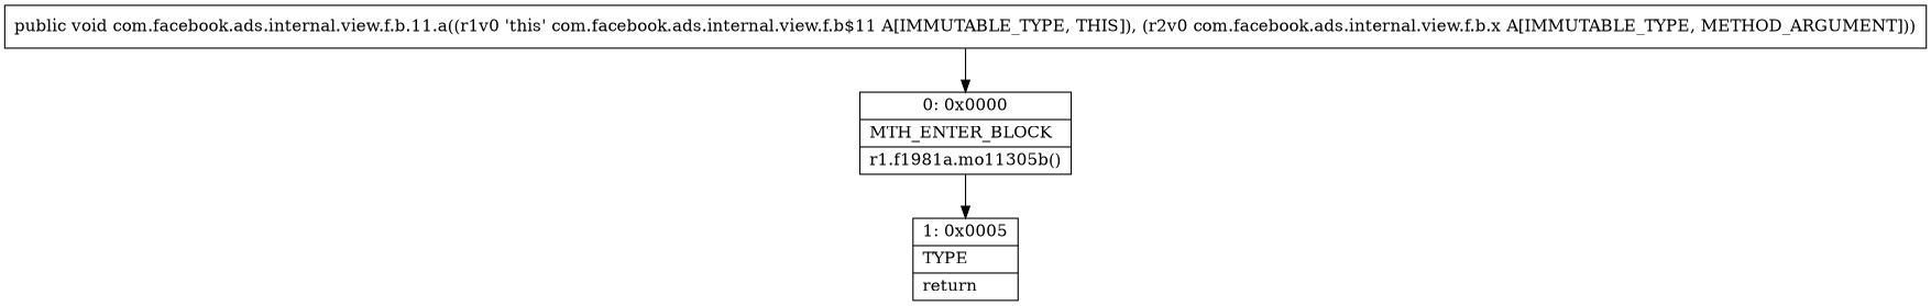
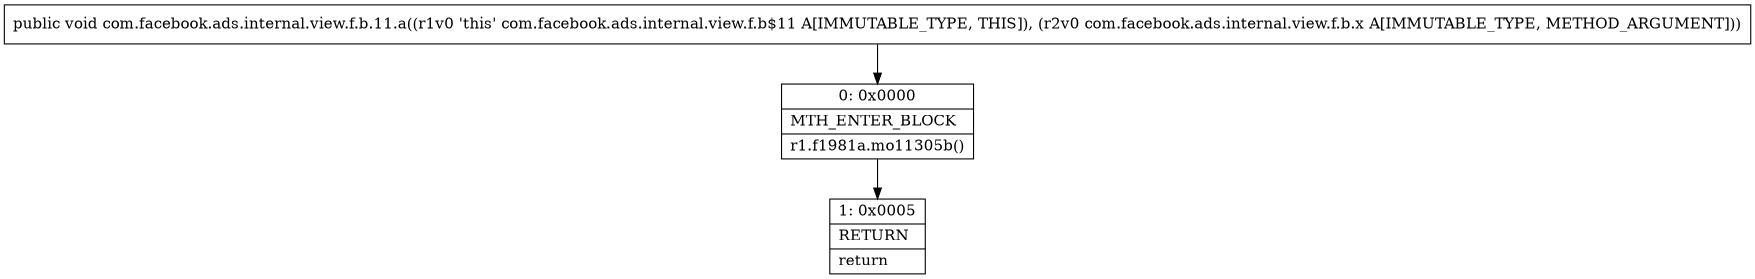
  digraph {
    node [shape=record]
    n1 [label="{0\:\ 0x0000|MTH_ENTER_BLOCK\l|r1.f1981a.mo11305b()\l}"]
-   n2 [label="{1\:\ 0x0005|TYPE\l|return\l}"]
+   n2 [label="{1\:\ 0x0005|RETURN\l|return\l}"]
    n3 [label="{public void com.facebook.ads.internal.view.f.b.11.a((r1v0 'this' com.facebook.ads.internal.view.f.b$11 A[IMMUTABLE_TYPE, THIS]), (r2v0 com.facebook.ads.internal.view.f.b.x A[IMMUTABLE_TYPE, METHOD_ARGUMENT])) }"]
    n1 -> n2
    n3 -> n1
  }
